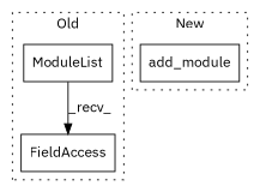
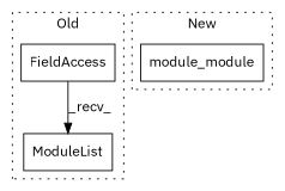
  digraph {
    fontname="IBM Plex Sans"
    node [a=32 shape=box fontname="IBM Plex Sans"]
    n1 [l=12 label=ModuleList s=1874]
    n2 [a=22 l=8 label=FieldAccess s=1865]
-   n3 [l="11,1" label=add_module s="2637,2753"]
+   n3 [l="11,1" label=module_module s="2637,2753"]
    subgraph cluster_1 {
      label=Old
      style=dotted
      n1
      n2
    }
    subgraph cluster_2 {
      label=New
      style=dotted
      n3
    }
-   n1 -> n2 [label=_recv_ fontname="IBM Plex Sans"]
+   n2 -> n1 [label=_recv_ fontname="IBM Plex Sans"]
  }
